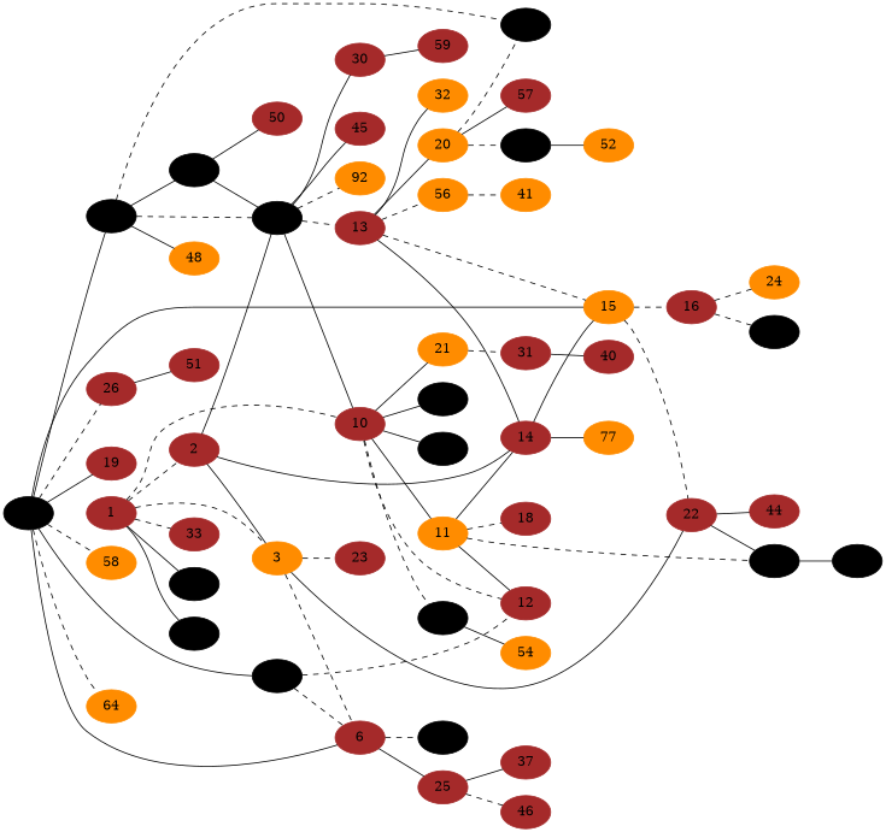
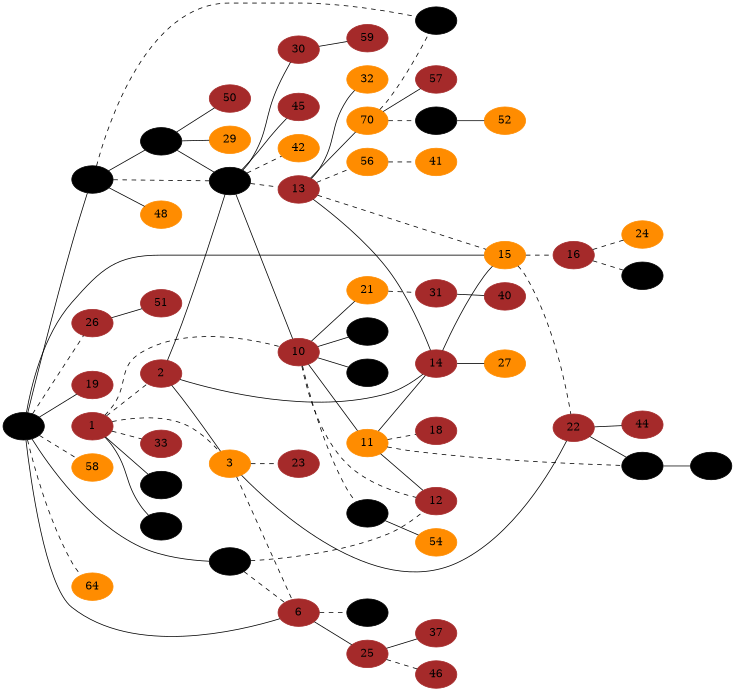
  graph {
    rankdir=LR
    node [color=brown style=filled]
    edge [style=solid]
    1
    2
    3 [color=darkorange]
    10
    28 [color=black]
    33
    49 [color=black]
    9 [color=black]
    14
    6
    22
    23
    12
    11 [color=darkorange]
    17 [color=black]
    21 [color=darkorange]
    36 [color=black]
    38 [color=black]
    13
    30
-   42 [color=darkorange label=92]
+   42 [color=darkorange]
    45
    15 [color=darkorange]
-   27 [color=darkorange label=77]
+   27 [color=darkorange]
    25
    47 [color=black]
    39 [color=black]
    44
    4 [color=black]
    5 [color=black]
    7 [color=black]
    19
    26
    58 [color=darkorange]
    n35 [color=darkorange label=64]
    8 [color=black]
    34 [color=black]
    48 [color=darkorange]
    16
    51
    37
    46
+   29 [color=darkorange]
    50
-   20 [color=darkorange]
+   20 [color=darkorange label=70]
    32 [color=darkorange]
    56 [color=darkorange]
    59
    18
    54 [color=darkorange]
    31
    53 [color=black]
    41 [color=darkorange]
    35 [color=black]
    57
    24 [color=darkorange]
    43 [color=black]
    52 [color=darkorange]
    40
    1 -- 2 [style=dashed]
    1 -- 3 [style=dashed]
    1 -- 10 [style=dashed]
    1 -- 28
    1 -- 33 [style=dashed]
    1 -- 49
    2 -- 3
    2 -- 9
    2 -- 14
    3 -- 6 [style=dashed]
    3 -- 22
    3 -- 23 [style=dashed]
    10 -- 12 [style=dashed]
    10 -- 11
    10 -- 17 [style=dashed]
    10 -- 21
    10 -- 36
    10 -- 38
    9 -- 10
    9 -- 13 [style=dashed]
    9 -- 30
    9 -- 42 [style=dashed]
    9 -- 45
    14 -- 15
    14 -- 27
    6 -- 25
    6 -- 47 [style=dashed]
    22 -- 39
    22 -- 44
    11 -- 14
    11 -- 12
    11 -- 39 [style=dashed]
    11 -- 18 [style=dashed]
    17 -- 54
    21 -- 31 [style=dashed]
    13 -- 14
    13 -- 15 [style=dashed]
    13 -- 20
    13 -- 32
    13 -- 56 [style=dashed]
    30 -- 59
    15 -- 22 [style=dashed]
    15 -- 16 [style=dashed]
    25 -- 37
    25 -- 46 [style=dashed]
    39 -- 53
    4 -- 6
    4 -- 15
    4 -- 5
    4 -- 7
    4 -- 19
    4 -- 26 [style=dashed]
    4 -- 58 [style=dashed]
    4 -- n35 [style=dashed]
    5 -- 6 [style=dashed]
    5 -- 12 [style=dashed]
    7 -- 9 [style=dashed]
    7 -- 8
    7 -- 34 [style=dashed]
    7 -- 48
    26 -- 51
    8 -- 9
+   8 -- 29
    8 -- 50
    16 -- 24 [style=dashed]
    16 -- 43 [style=dashed]
    20 -- 34 [style=dashed]
    20 -- 35 [style=dashed]
    20 -- 57
    56 -- 41 [style=dashed]
    31 -- 40
    35 -- 52
  }
